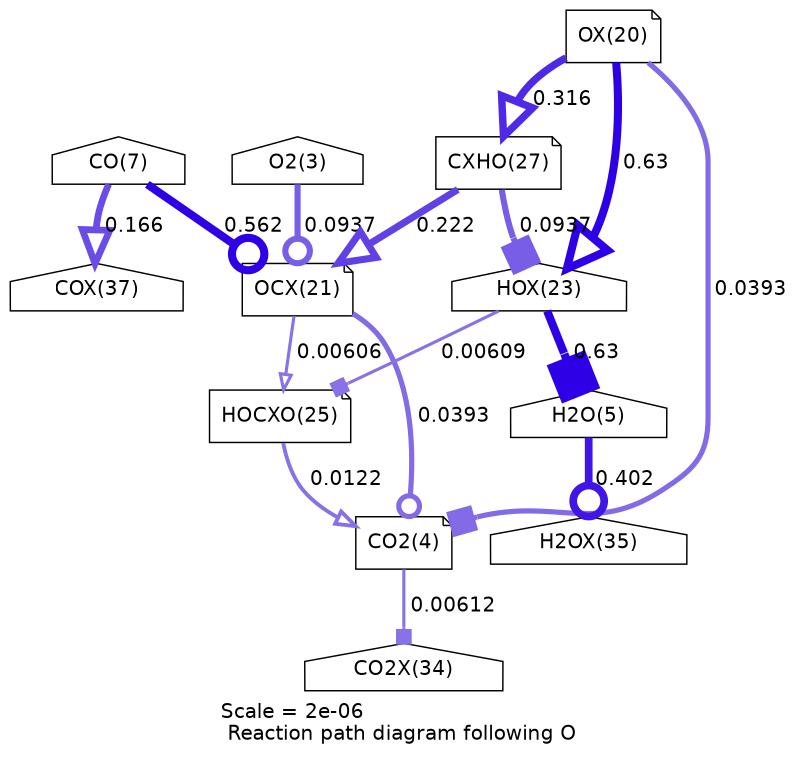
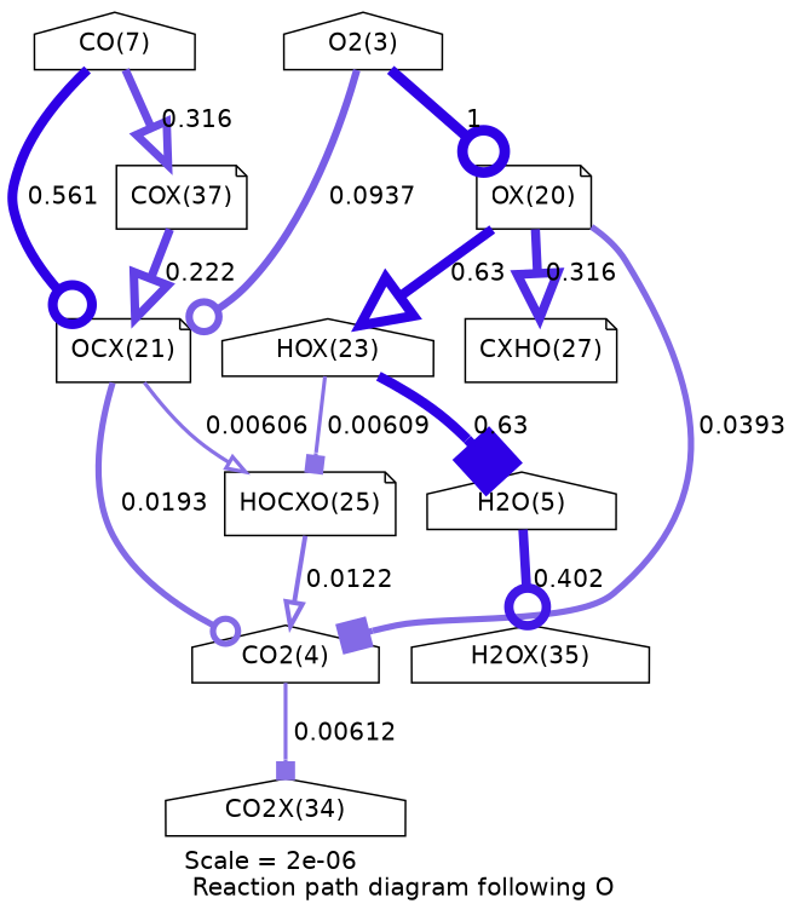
  digraph {
    fontname=Helvetica
    label="Scale = 2e-06\l Reaction path diagram following O"
    node [fontname=Helvetica shape=house]
    edge [arrowhead=onormal arrowsize=2.11 color="0.7, 0.506, 0.9" fontname=Helvetica penwidth=2.15]
    n1 [label="O2(3)"]
    n2 [label="OX(20)" shape=note]
    n3 [label="OCX(21)" shape=note]
    n4 [label="HOX(23)"]
    n5 [label="CXHO(27)" shape=note]
-   n6 [label="CO2(4)" shape=note]
+   n6 [label="CO2(4)"]
    n7 [label="H2O(5)"]
    n8 [label="HOCXO(25)" shape=note]
    n9 [label="CO2X(34)"]
    n10 [label="H2OX(35)"]
    n11 [label="CO(7)"]
-   n12 [label="COX(37)"]
+   n12 [label="COX(37)" shape=note]
+   n1 -> n2 [arrowhead=odot arrowsize=3 color="0.7, 1.5, 0.9" label=" 1" penwidth=6]
    n1 -> n3 [arrowhead=odot color="0.7, 0.594, 0.9" label=" 0.0937" penwidth=4.21]
    n2 -> n4 [arrowsize=2.78 color="0.7, 1.05, 0.9" label=" 0.63" penwidth=5.55]
    n2 -> n5 [arrowsize=2.56 color="0.7, 0.816, 0.9" label=" 0.316" penwidth=5.13]
    n2 -> n6 [arrowhead=box arrowsize=1.78 color="0.7, 0.539, 0.9" label=" 0.0393" penwidth=3.56]
-   n3 -> n6 [arrowhead=odot arrowsize=1.78 color="0.7, 0.539, 0.9" label=" 0.0393" penwidth=3.56]
+   n3 -> n6 [arrowhead=odot arrowsize=1.78 color="0.7, 0.539, 0.9" label=" 0.0193" penwidth=3.56]
    n3 -> n8 [arrowsize=1.07 label=" 0.00606"]
    n4 -> n7 [arrowhead=box arrowsize=2.83 color="0.7, 1.13, 0.9" label=" 0.63" penwidth=5.65]
    n4 -> n8 [arrowhead=box arrowsize=1.07 label=" 0.00609"]
-   n5 -> n3 [arrowsize=2.43 color="0.7, 0.722, 0.9" label=" 0.222" penwidth=4.86]
-   n5 -> n4 [arrowhead=box color="0.7, 0.594, 0.9" label=" 0.0937" penwidth=4.21]
+   n12 -> n3 [arrowsize=2.43 color="0.7, 0.722, 0.9" label=" 0.222" penwidth=4.86]
    n6 -> n9 [arrowhead=box arrowsize=1.08 label=" 0.00612"]
    n7 -> n10 [arrowhead=odot arrowsize=2.66 color="0.7, 0.902, 0.9" label=" 0.402" penwidth=5.31]
    n8 -> n6 [arrowsize=1.34 color="0.7, 0.512, 0.9" label=" 0.0122" penwidth=2.67]
-   n11 -> n3 [arrowhead=odot arrowsize=2.78 color="0.7, 1.06, 0.9" label=" 0.562" penwidth=5.56]
-   n11 -> n12 [arrowsize=2.32 color="0.7, 0.666, 0.9" label=" 0.166" penwidth=4.65]
+   n11 -> n3 [arrowhead=odot arrowsize=2.78 color="0.7, 1.06, 0.9" label=" 0.561" penwidth=5.56]
+   n11 -> n12 [arrowsize=2.32 color="0.7, 0.666, 0.9" label=" 0.316" penwidth=4.65]
  }
